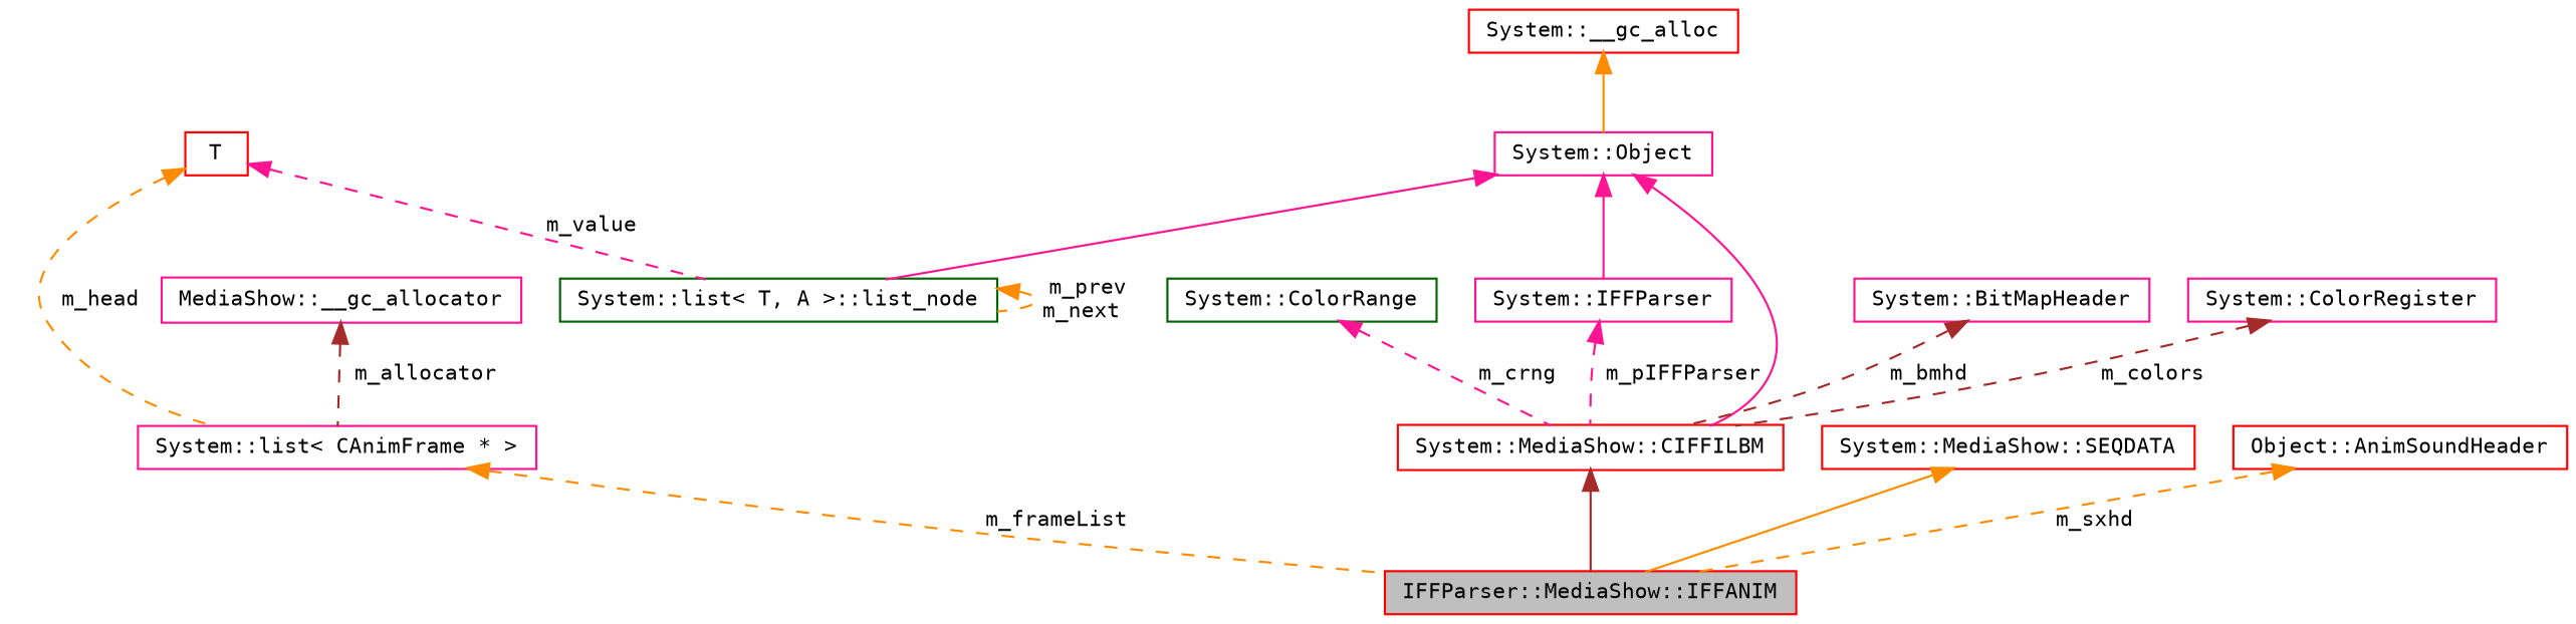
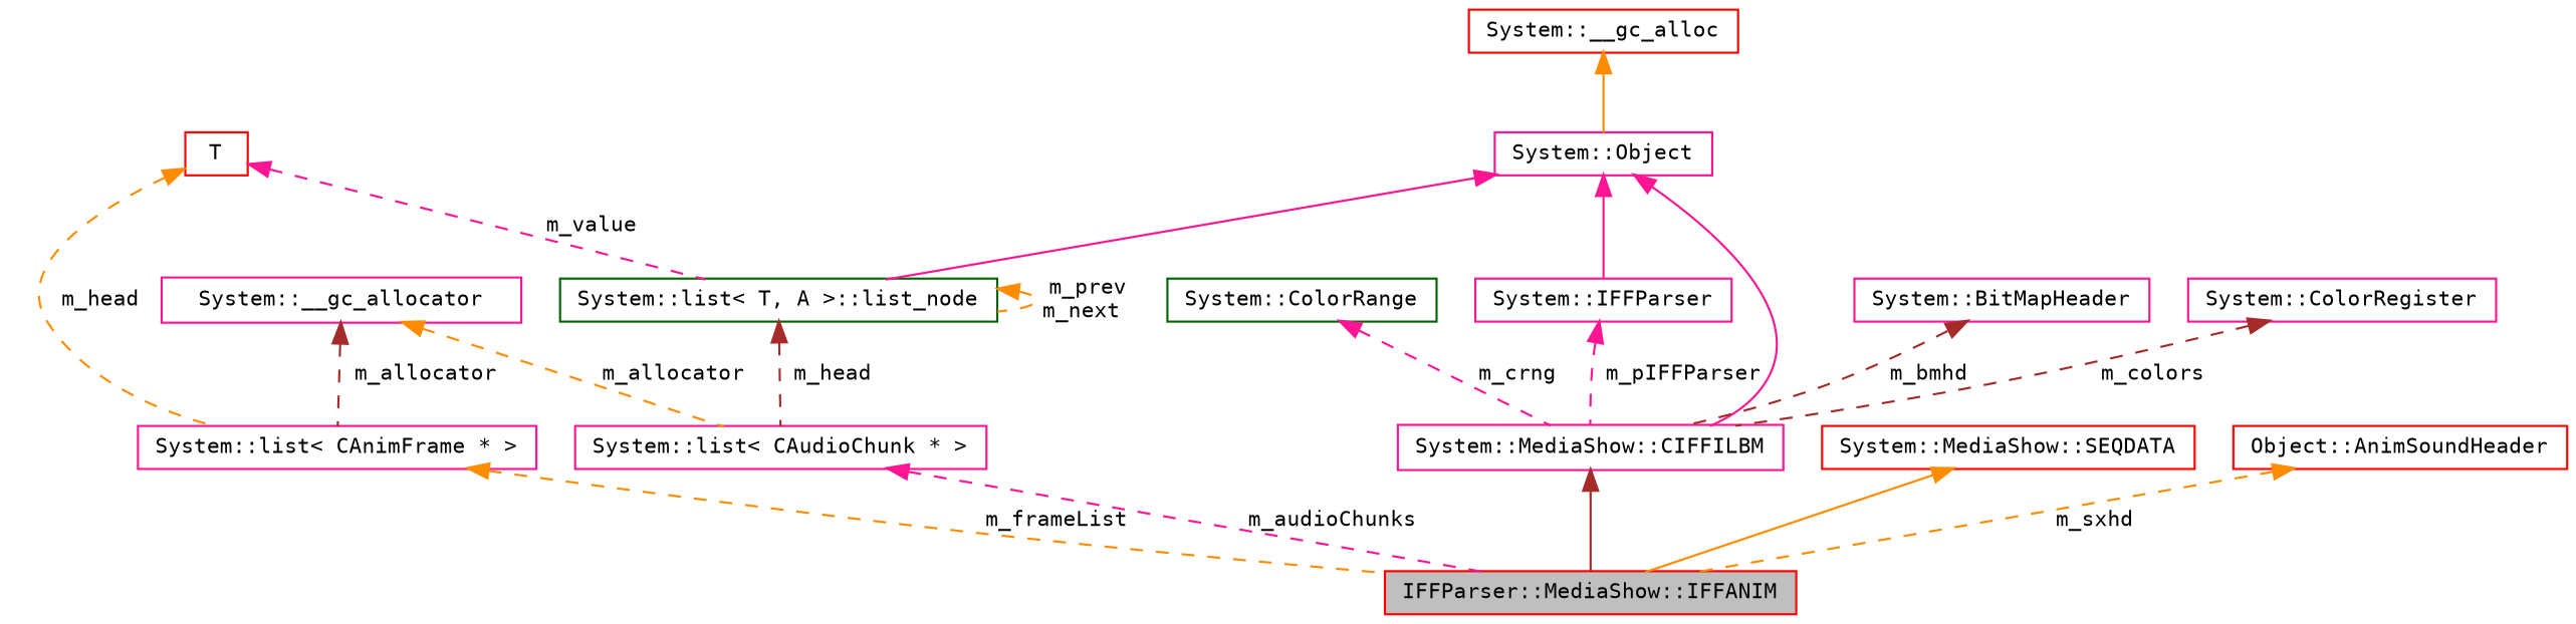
  digraph {
    fontname="DejaVu Sans Mono"
    rankdir=TB
    node [color=deeppink fillcolor=white fontname="DejaVu Sans Mono" fontsize=10 shape=record style=filled]
    edge [color=deeppink dir=back fontname="DejaVu Sans Mono" fontsize=10 labelfontname=Helvetica labelfontsize=10 style=dashed]
    n1 [color=red fillcolor=grey75 fontcolor=black height=0.2 label="IFFParser::MediaShow::IFFANIM" width=0.4]
-   n2 [color=red height=0.2 label="System::MediaShow::CIFFILBM" width=0.4]
+   n2 [height=0.2 label="System::MediaShow::CIFFILBM" width=0.4]
    n3 [height=0.2 label="System::Object" width=0.4]
    n4 [height=0.2 label="System::IFFParser" width=0.4]
    n5 [color=darkgreen height=0.2 label="System::list\< T, A \>::list_node" width=0.4]
+   n6 [height=0.2 label="System::list\< CAudioChunk * \>" width=0.4]
    n7 [color=red height=0.2 label="System::__gc_alloc" width=0.4]
    n8 [height=0.2 label="System::BitMapHeader" width=0.4]
    n9 [height=0.2 label="System::ColorRegister" width=0.4]
    n10 [color=darkgreen height=0.2 label="System::ColorRange" width=0.4]
    n11 [color=red height=0.2 label="System::MediaShow::SEQDATA" width=0.4]
    n12 [height=0.2 label="System::list\< CAnimFrame * \>" width=0.4]
-   n13 [height=0.2 label="MediaShow::__gc_allocator" width=0.4]
+   n13 [height=0.2 label="System::__gc_allocator" width=0.4]
    n14 [color=red height=0.2 label=T width=0.4]
    n15 [color=red height=0.2 label="Object::AnimSoundHeader" width=0.4]
    n2 -> n1 [color=brown style=solid]
    n3 -> n2 [style=solid]
    n3 -> n4 [style=solid]
    n3 -> n5 [style=solid]
    n4 -> n2 [label=" m_pIFFParser"]
    n5 -> n5 [color=darkorange label=" m_prev\nm_next"]
+   n5 -> n6 [color=brown label=" m_head"]
+   n6 -> n1 [label=" m_audioChunks"]
    n7 -> n3 [color=darkorange style=solid]
    n8 -> n2 [color=brown label=" m_bmhd"]
    n9 -> n2 [color=brown label=" m_colors"]
    n10 -> n2 [label=" m_crng"]
    n11 -> n1 [color=darkorange style=solid]
    n12 -> n1 [color=darkorange label=" m_frameList"]
+   n13 -> n6 [color=darkorange label=" m_allocator"]
    n13 -> n12 [color=brown label=" m_allocator"]
    n14 -> n5 [label=" m_value"]
    n14 -> n12 [color=darkorange label=" m_head"]
    n15 -> n1 [color=darkorange label=" m_sxhd"]
  }
